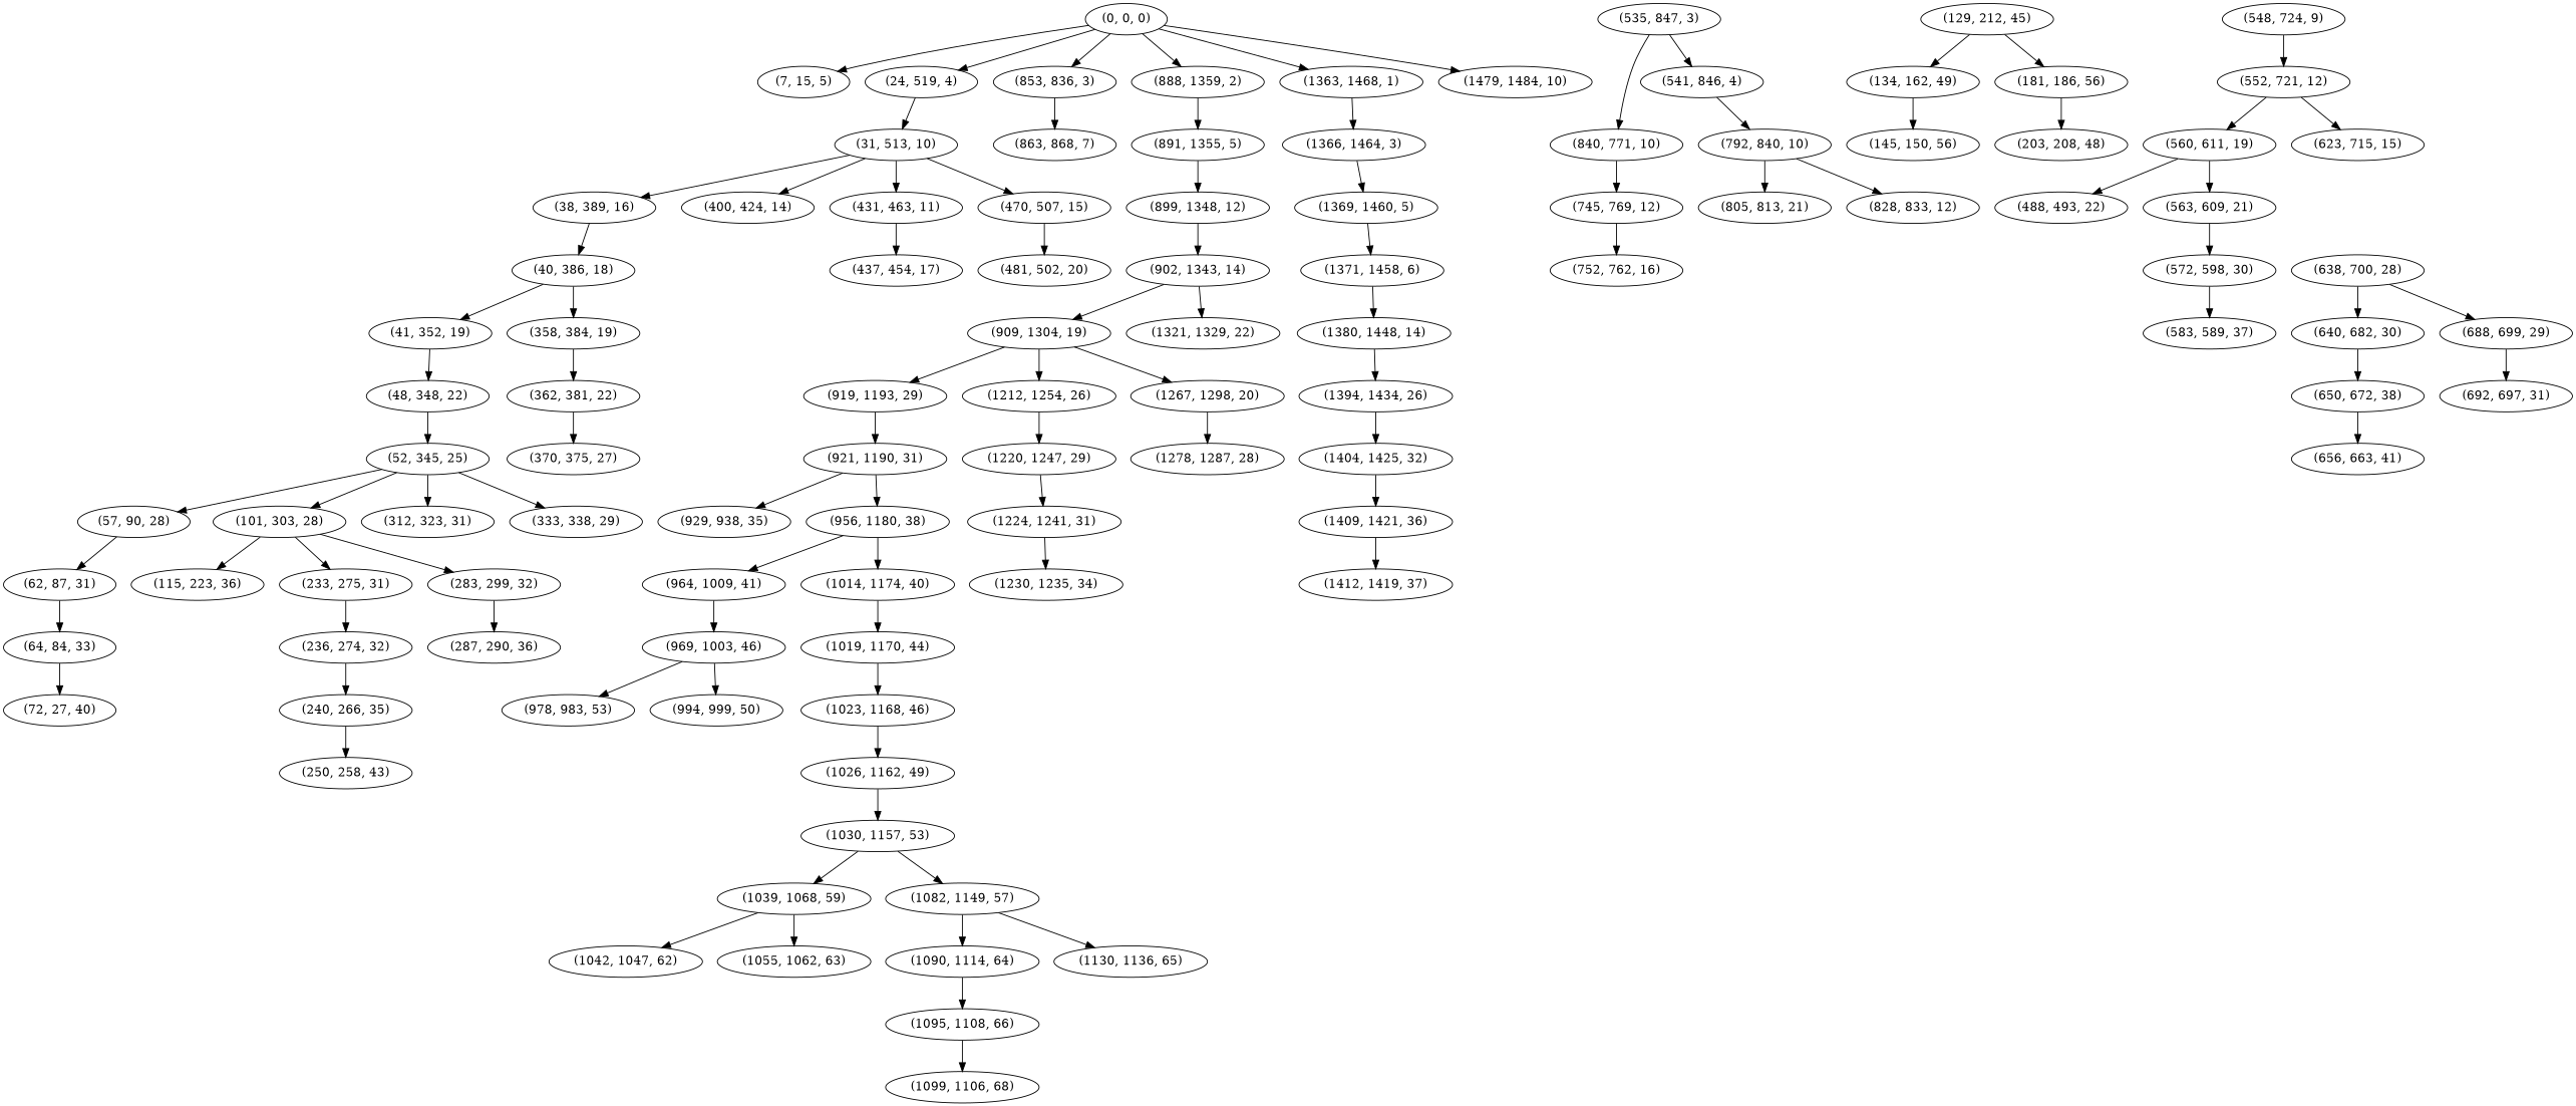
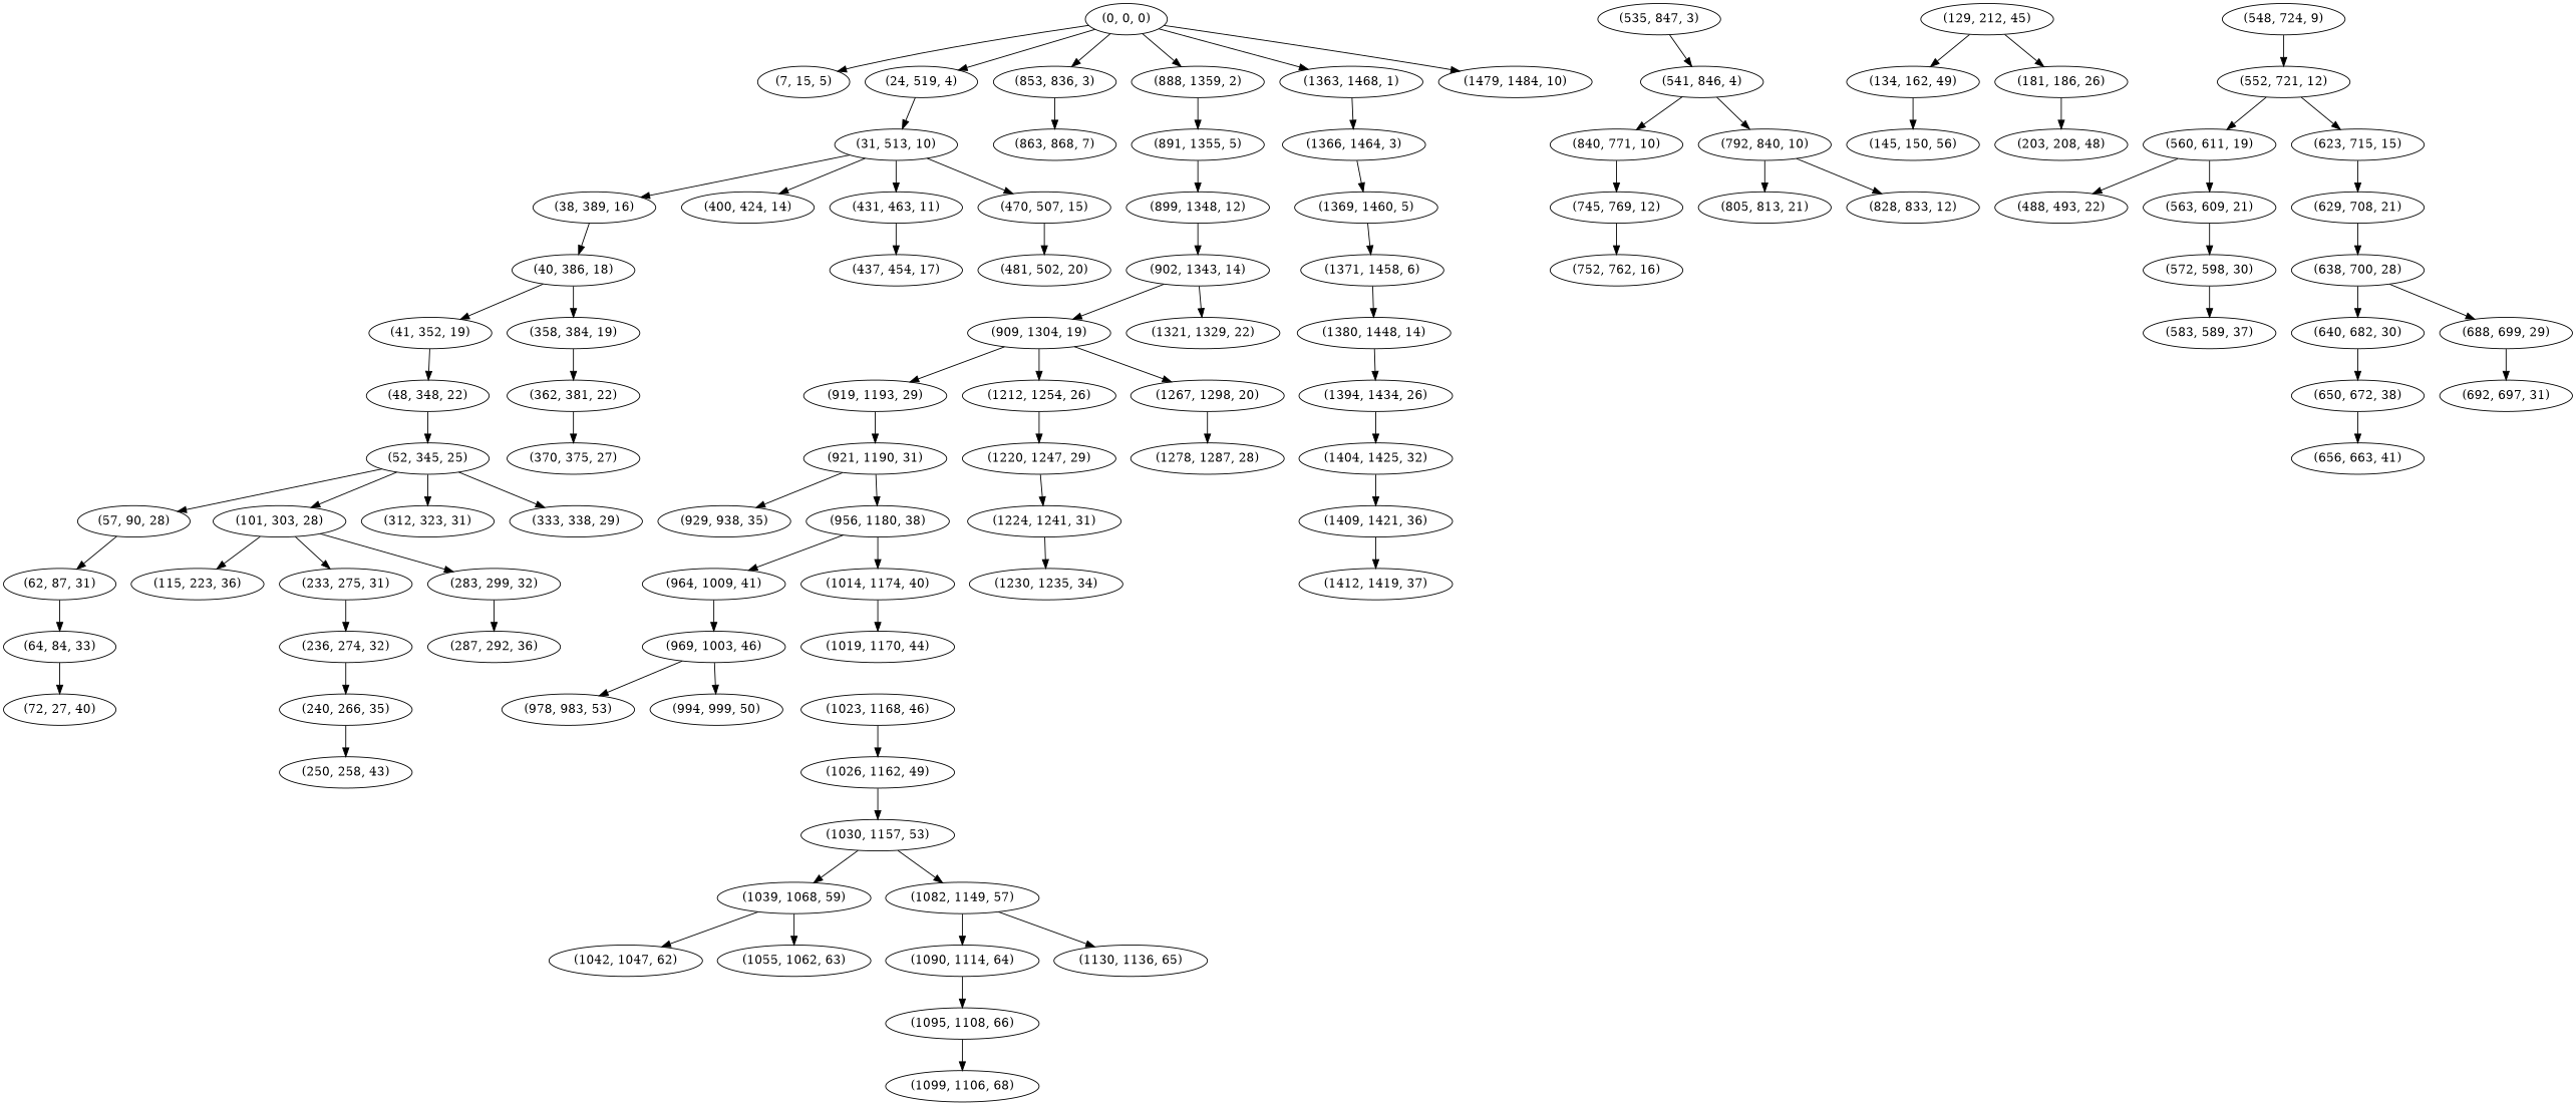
  digraph {
    "(0, 0, 0)"
    "(7, 15, 5)"
    "(24, 519, 4)"
    n4 [label="(853, 836, 3)"]
    "(888, 1359, 2)"
    "(1363, 1468, 1)"
    "(1479, 1484, 10)"
    "(31, 513, 10)"
    "(535, 847, 3)"
    "(541, 846, 4)"
    "(863, 868, 7)"
    "(891, 1355, 5)"
    "(1366, 1464, 3)"
    "(38, 389, 16)"
    "(400, 424, 14)"
    "(431, 463, 11)"
    "(470, 507, 15)"
    "(40, 386, 18)"
    "(437, 454, 17)"
    "(481, 502, 20)"
    "(41, 352, 19)"
    "(358, 384, 19)"
    "(48, 348, 22)"
    "(362, 381, 22)"
    "(52, 345, 25)"
    "(57, 90, 28)"
    "(101, 303, 28)"
    "(312, 323, 31)"
    "(333, 338, 29)"
    "(62, 87, 31)"
    "(115, 223, 36)"
    "(233, 275, 31)"
    "(283, 299, 32)"
    "(64, 84, 33)"
    n35 [label="(72, 27, 40)"]
    "(236, 274, 32)"
-   "(287, 292, 36)" [label="(287, 290, 36)"]
+   "(287, 292, 36)"
    "(129, 212, 45)"
    "(134, 162, 49)"
-   "(181, 186, 56)"
+   "(181, 186, 56)" [label="(181, 186, 26)"]
    "(145, 150, 56)"
    "(203, 208, 48)"
    "(240, 266, 35)"
    "(250, 258, 43)"
    "(370, 375, 27)"
    n46 [label="(840, 771, 10)"]
    "(792, 840, 10)"
    "(745, 769, 12)"
    "(805, 813, 21)"
    "(828, 833, 12)"
    "(548, 724, 9)"
    "(552, 721, 12)"
    "(560, 611, 19)"
    "(623, 715, 15)"
    "(488, 493, 22)"
    "(563, 609, 21)"
+   "(629, 708, 21)"
    "(572, 598, 30)"
    "(583, 589, 37)"
    "(638, 700, 28)"
    "(640, 682, 30)"
    "(688, 699, 29)"
    "(650, 672, 38)"
    "(692, 697, 31)"
    "(656, 663, 41)"
    "(752, 762, 16)"
    "(899, 1348, 12)"
    "(902, 1343, 14)"
    "(909, 1304, 19)"
    "(1321, 1329, 22)"
    "(919, 1193, 29)"
    "(1212, 1254, 26)"
    "(1267, 1298, 20)"
    "(921, 1190, 31)"
    "(1220, 1247, 29)"
    "(1278, 1287, 28)"
    "(929, 938, 35)"
    "(956, 1180, 38)"
    "(964, 1009, 41)"
    "(1014, 1174, 40)"
    "(969, 1003, 46)"
    "(1019, 1170, 44)"
    "(978, 983, 53)"
    "(994, 999, 50)"
    "(1023, 1168, 46)"
    "(1026, 1162, 49)"
    "(1030, 1157, 53)"
    "(1039, 1068, 59)"
    "(1082, 1149, 57)"
    "(1042, 1047, 62)"
    "(1055, 1062, 63)"
    "(1090, 1114, 64)"
    "(1130, 1136, 65)"
    "(1095, 1108, 66)"
    "(1099, 1106, 68)"
    "(1224, 1241, 31)"
    "(1230, 1235, 34)"
    "(1369, 1460, 5)"
    "(1371, 1458, 6)"
    "(1380, 1448, 14)"
    "(1394, 1434, 26)"
    "(1404, 1425, 32)"
    "(1409, 1421, 36)"
    "(1412, 1419, 37)"
    "(0, 0, 0)" -> "(7, 15, 5)"
    "(0, 0, 0)" -> "(24, 519, 4)"
    "(0, 0, 0)" -> n4
    "(0, 0, 0)" -> "(888, 1359, 2)"
    "(0, 0, 0)" -> "(1363, 1468, 1)"
    "(0, 0, 0)" -> "(1479, 1484, 10)"
    "(24, 519, 4)" -> "(31, 513, 10)"
    n4 -> "(863, 868, 7)"
    "(888, 1359, 2)" -> "(891, 1355, 5)"
    "(1363, 1468, 1)" -> "(1366, 1464, 3)"
    "(31, 513, 10)" -> "(38, 389, 16)"
    "(31, 513, 10)" -> "(400, 424, 14)"
    "(31, 513, 10)" -> "(431, 463, 11)"
    "(31, 513, 10)" -> "(470, 507, 15)"
    "(535, 847, 3)" -> "(541, 846, 4)"
-   "(535, 847, 3)" -> n46
+   "(541, 846, 4)" -> n46
    "(541, 846, 4)" -> "(792, 840, 10)"
    "(891, 1355, 5)" -> "(899, 1348, 12)"
    "(1366, 1464, 3)" -> "(1369, 1460, 5)"
    "(38, 389, 16)" -> "(40, 386, 18)"
    "(431, 463, 11)" -> "(437, 454, 17)"
    "(470, 507, 15)" -> "(481, 502, 20)"
    "(40, 386, 18)" -> "(41, 352, 19)"
    "(40, 386, 18)" -> "(358, 384, 19)"
    "(41, 352, 19)" -> "(48, 348, 22)"
    "(358, 384, 19)" -> "(362, 381, 22)"
    "(48, 348, 22)" -> "(52, 345, 25)"
    "(362, 381, 22)" -> "(370, 375, 27)"
    "(52, 345, 25)" -> "(57, 90, 28)"
    "(52, 345, 25)" -> "(101, 303, 28)"
    "(52, 345, 25)" -> "(312, 323, 31)"
    "(52, 345, 25)" -> "(333, 338, 29)"
    "(57, 90, 28)" -> "(62, 87, 31)"
    "(101, 303, 28)" -> "(115, 223, 36)"
    "(101, 303, 28)" -> "(233, 275, 31)"
    "(101, 303, 28)" -> "(283, 299, 32)"
    "(62, 87, 31)" -> "(64, 84, 33)"
    "(233, 275, 31)" -> "(236, 274, 32)"
    "(283, 299, 32)" -> "(287, 292, 36)"
    "(64, 84, 33)" -> n35
    "(236, 274, 32)" -> "(240, 266, 35)"
    "(129, 212, 45)" -> "(134, 162, 49)"
    "(129, 212, 45)" -> "(181, 186, 56)"
    "(134, 162, 49)" -> "(145, 150, 56)"
    "(181, 186, 56)" -> "(203, 208, 48)"
    "(240, 266, 35)" -> "(250, 258, 43)"
    n46 -> "(745, 769, 12)"
    "(792, 840, 10)" -> "(805, 813, 21)"
    "(792, 840, 10)" -> "(828, 833, 12)"
    "(745, 769, 12)" -> "(752, 762, 16)"
    "(548, 724, 9)" -> "(552, 721, 12)"
    "(552, 721, 12)" -> "(560, 611, 19)"
    "(552, 721, 12)" -> "(623, 715, 15)"
    "(560, 611, 19)" -> "(488, 493, 22)"
    "(560, 611, 19)" -> "(563, 609, 21)"
+   "(623, 715, 15)" -> "(629, 708, 21)"
    "(563, 609, 21)" -> "(572, 598, 30)"
+   "(629, 708, 21)" -> "(638, 700, 28)"
    "(572, 598, 30)" -> "(583, 589, 37)"
    "(638, 700, 28)" -> "(640, 682, 30)"
    "(638, 700, 28)" -> "(688, 699, 29)"
    "(640, 682, 30)" -> "(650, 672, 38)"
    "(688, 699, 29)" -> "(692, 697, 31)"
    "(650, 672, 38)" -> "(656, 663, 41)"
    "(899, 1348, 12)" -> "(902, 1343, 14)"
    "(902, 1343, 14)" -> "(909, 1304, 19)"
    "(902, 1343, 14)" -> "(1321, 1329, 22)"
    "(909, 1304, 19)" -> "(919, 1193, 29)"
    "(909, 1304, 19)" -> "(1212, 1254, 26)"
    "(909, 1304, 19)" -> "(1267, 1298, 20)"
    "(919, 1193, 29)" -> "(921, 1190, 31)"
    "(1212, 1254, 26)" -> "(1220, 1247, 29)"
    "(1267, 1298, 20)" -> "(1278, 1287, 28)"
    "(921, 1190, 31)" -> "(929, 938, 35)"
    "(921, 1190, 31)" -> "(956, 1180, 38)"
    "(1220, 1247, 29)" -> "(1224, 1241, 31)"
    "(956, 1180, 38)" -> "(964, 1009, 41)"
    "(956, 1180, 38)" -> "(1014, 1174, 40)"
    "(964, 1009, 41)" -> "(969, 1003, 46)"
    "(1014, 1174, 40)" -> "(1019, 1170, 44)"
    "(969, 1003, 46)" -> "(978, 983, 53)"
    "(969, 1003, 46)" -> "(994, 999, 50)"
-   "(1019, 1170, 44)" -> "(1023, 1168, 46)"
    "(1023, 1168, 46)" -> "(1026, 1162, 49)"
    "(1026, 1162, 49)" -> "(1030, 1157, 53)"
    "(1030, 1157, 53)" -> "(1039, 1068, 59)"
    "(1030, 1157, 53)" -> "(1082, 1149, 57)"
    "(1039, 1068, 59)" -> "(1042, 1047, 62)"
    "(1039, 1068, 59)" -> "(1055, 1062, 63)"
    "(1082, 1149, 57)" -> "(1090, 1114, 64)"
    "(1082, 1149, 57)" -> "(1130, 1136, 65)"
    "(1090, 1114, 64)" -> "(1095, 1108, 66)"
    "(1095, 1108, 66)" -> "(1099, 1106, 68)"
    "(1224, 1241, 31)" -> "(1230, 1235, 34)"
    "(1369, 1460, 5)" -> "(1371, 1458, 6)"
    "(1371, 1458, 6)" -> "(1380, 1448, 14)"
    "(1380, 1448, 14)" -> "(1394, 1434, 26)"
    "(1394, 1434, 26)" -> "(1404, 1425, 32)"
    "(1404, 1425, 32)" -> "(1409, 1421, 36)"
    "(1409, 1421, 36)" -> "(1412, 1419, 37)"
  }
